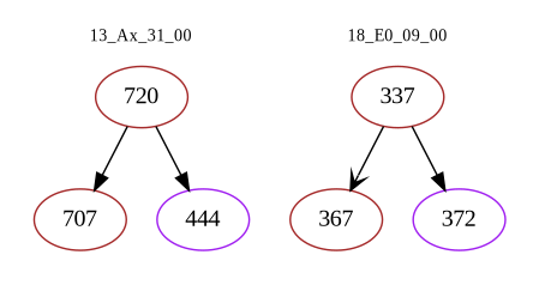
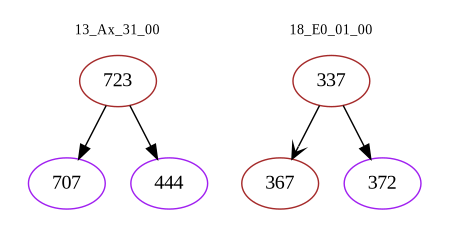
  digraph {
    fontname="Liberation Serif"
    node [color=brown fontname="Liberation Serif"]
    edge [arrowhead=normal color=black fontname="Liberation Serif"]
-   n1 [label=720]
-   n2 [label=707]
+   n1 [label=723]
+   n2 [color=purple label=707]
    n3 [color=purple label=444]
    n4 [label=337]
    n5 [label=367]
    n6 [color=purple label=372]
    subgraph cluster_1 {
      color=white
      fontsize=10
      label="13_Ax_31_00"
      n1
      n2
      n3
    }
    subgraph cluster_2 {
      color=white
      fontsize=10
-     label="18_E0_09_00"
+     label="18_E0_01_00"
      n4
      n5
      n6
    }
    n1 -> n2
    n1 -> n3
    n4 -> n5 [arrowhead=vee]
    n4 -> n6
  }
